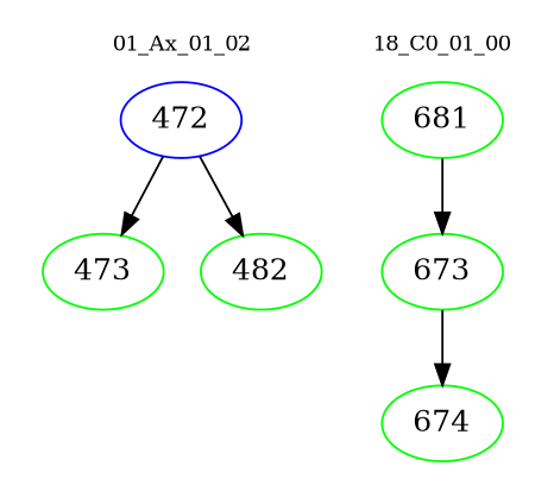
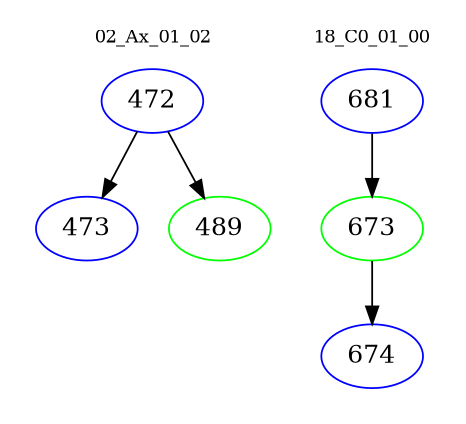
  digraph {
    node [color=blue]
    edge [color=black]
    n1 [label=472]
-   n2 [color=green label=473]
-   n3 [color=green label=482]
+   n2 [label=473]
+   n3 [color=green label=489]
    n4 [color=green label=673]
-   n5 [color=green label=674]
-   n6 [color=green label=681]
+   n5 [label=674]
+   n6 [label=681]
    subgraph cluster_1 {
      color=white
      fontsize=10
-     label="01_Ax_01_02"
+     label="02_Ax_01_02"
      n1
      n2
      n3
    }
    subgraph cluster_2 {
      color=white
      fontsize=10
      label="18_C0_01_00"
      n4
      n5
      n6
    }
    n1 -> n2
    n1 -> n3
    n4 -> n5
    n6 -> n4
  }
